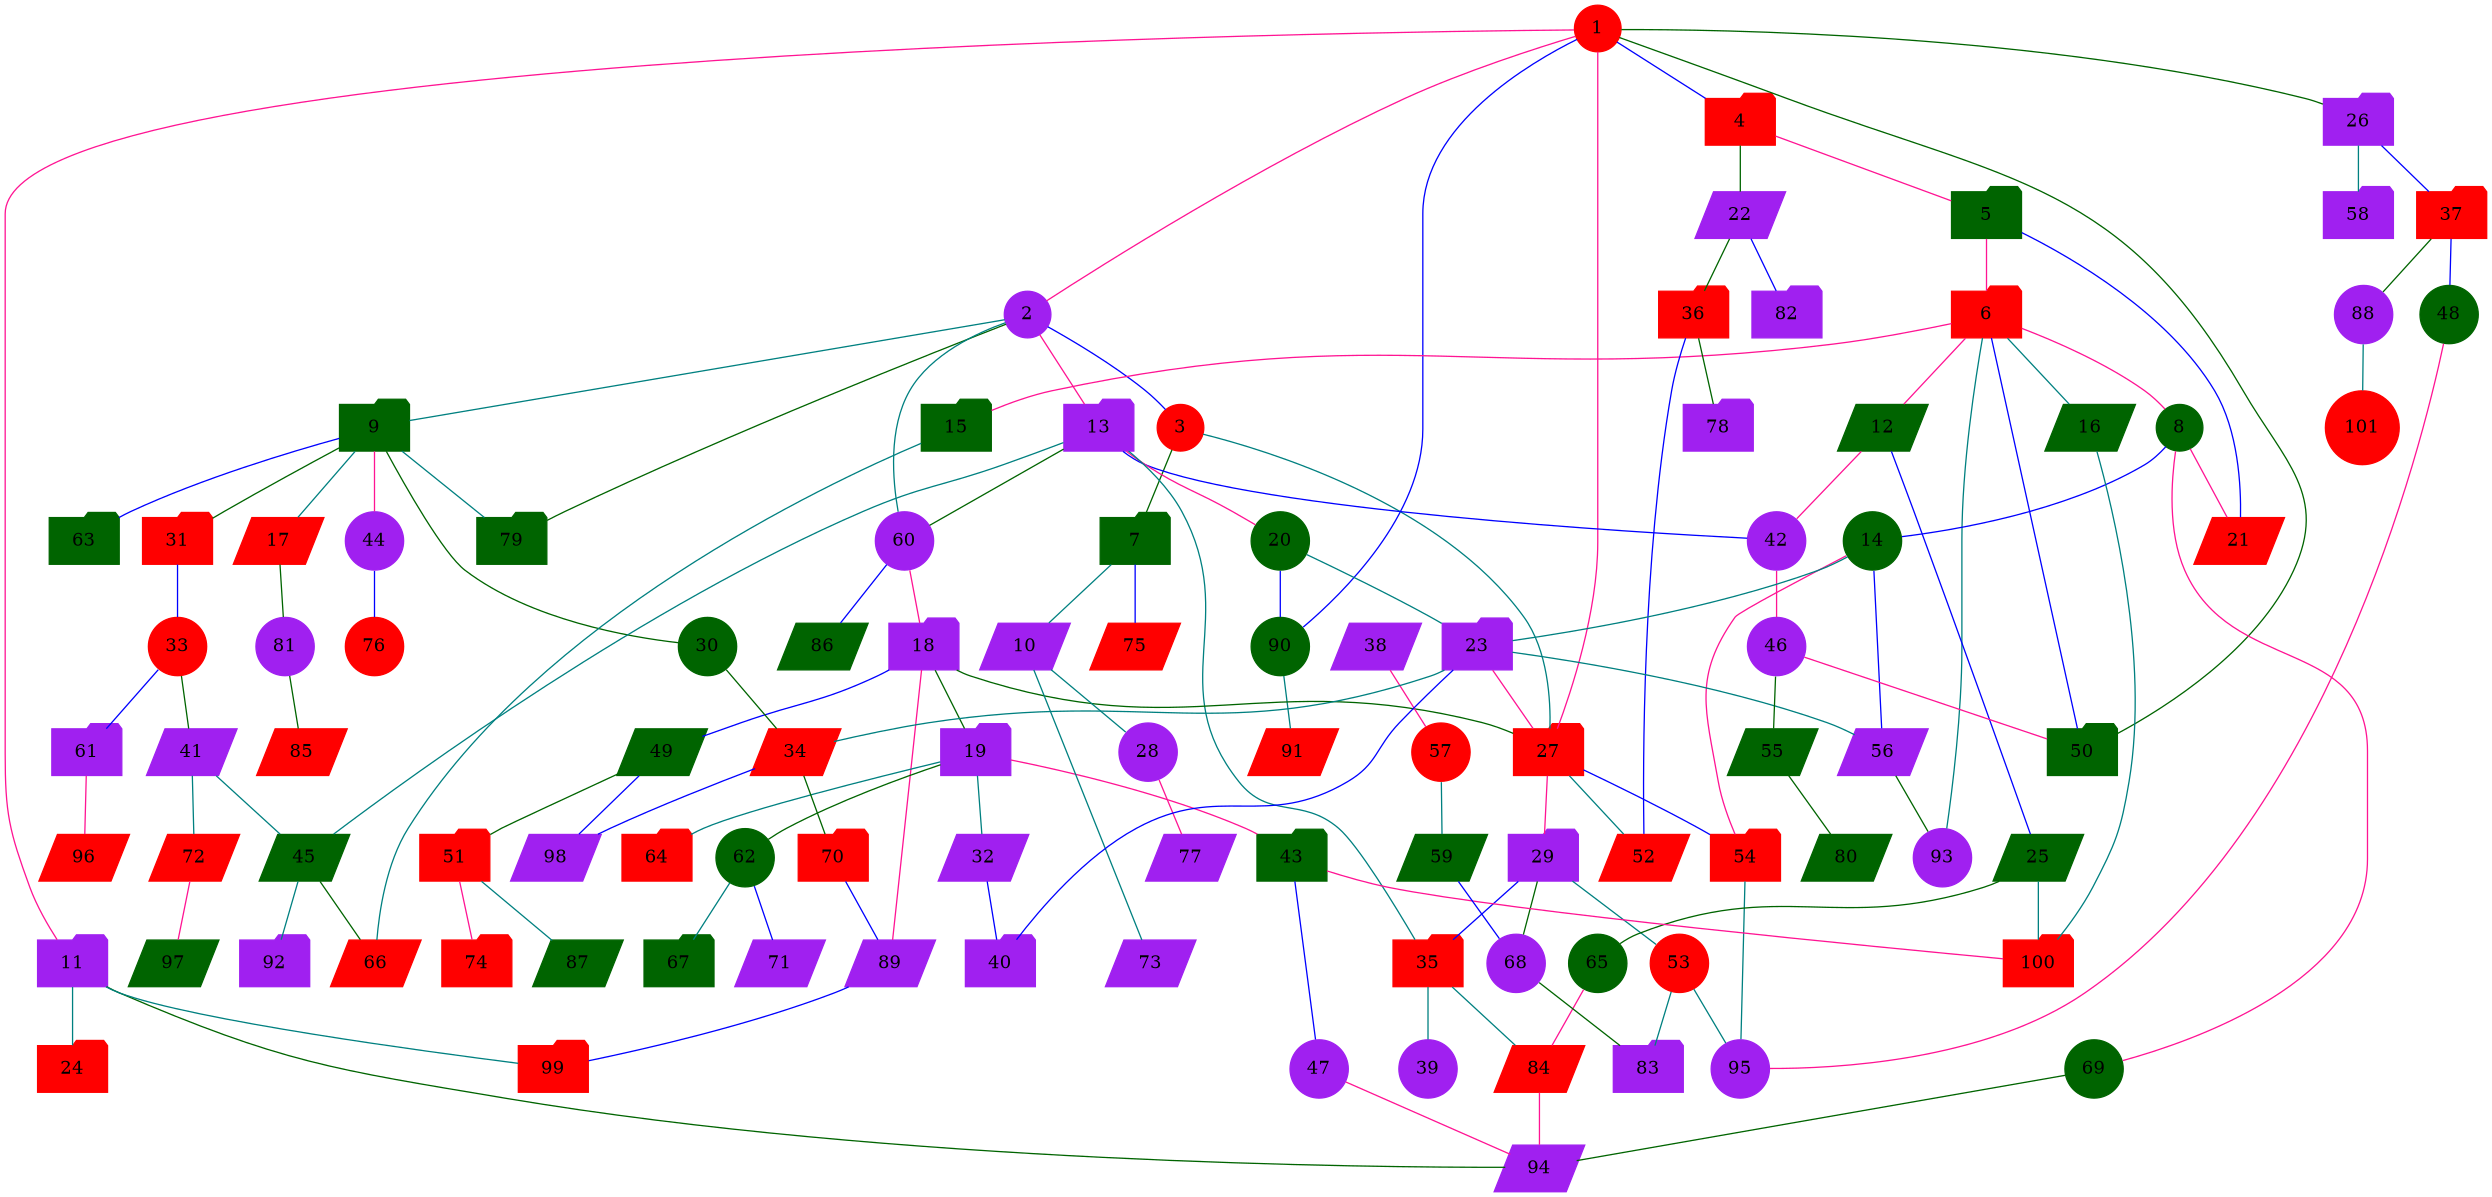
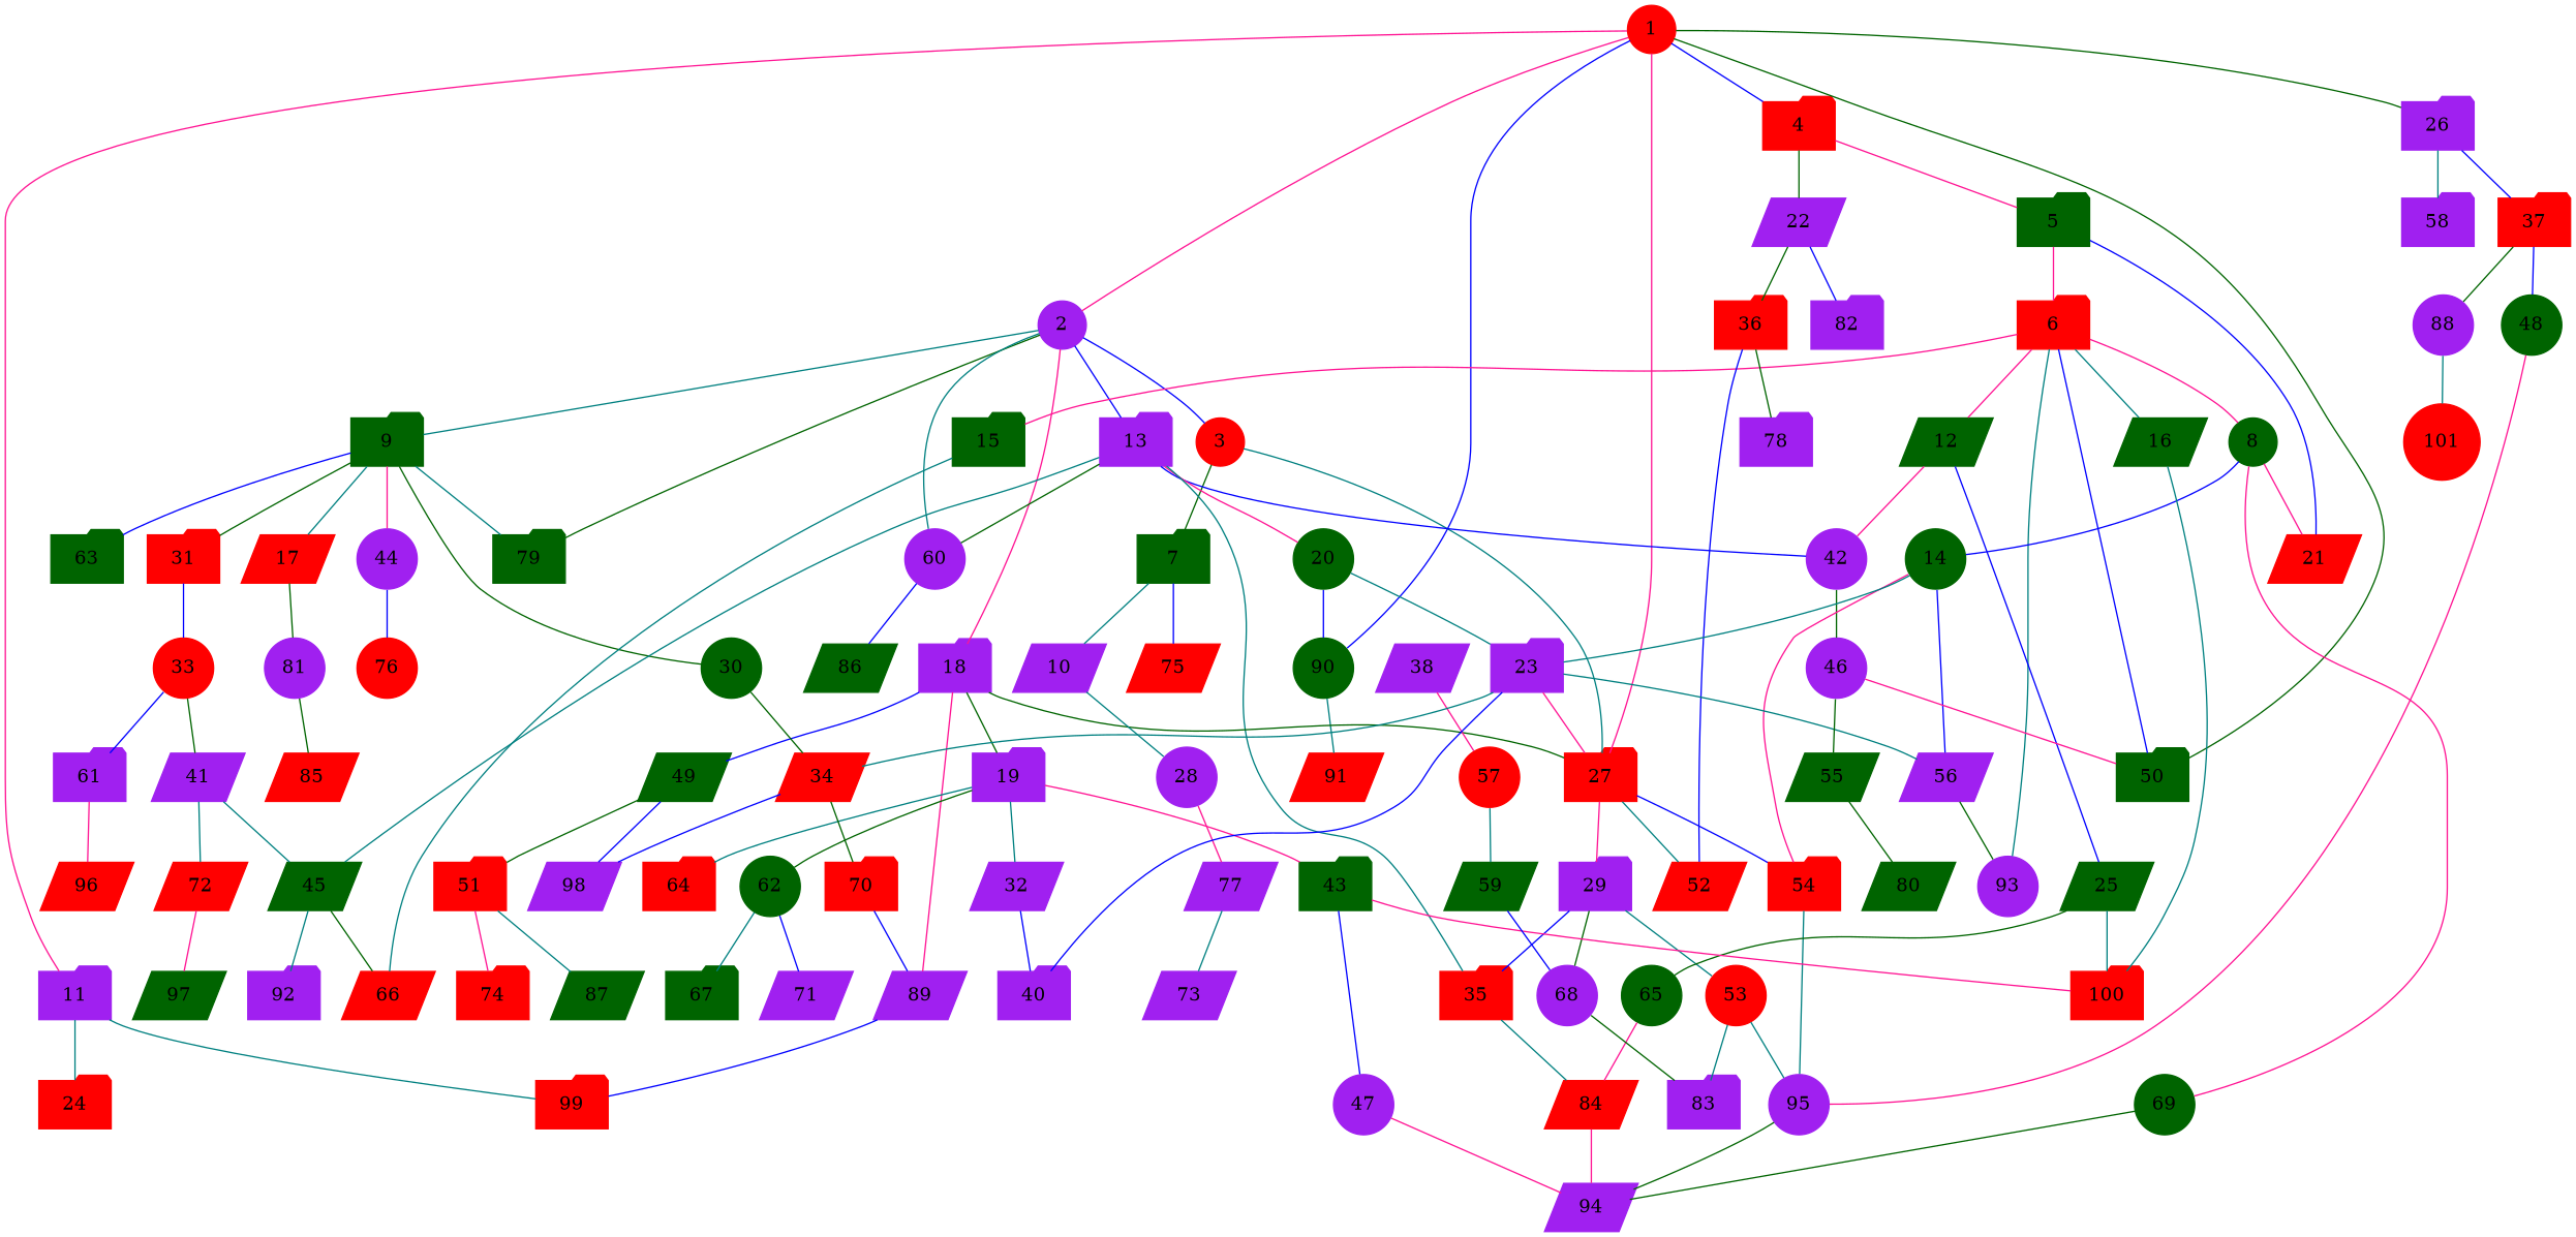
  graph {
    node [color=purple shape=folder style=filled]
    edge [color=teal]
    1 [color=red shape=circle]
    2 [shape=circle]
    4 [color=red]
    11
    26
    27 [color=red]
    50 [color=darkgreen]
    90 [color=darkgreen shape=circle]
    3 [color=red shape=circle]
    9 [color=darkgreen]
    13
    18
    79 [color=darkgreen]
    60 [shape=circle]
    5 [color=darkgreen]
    22 [shape=parallelogram]
    24 [color=red]
    94 [shape=parallelogram]
    99 [color=red]
    37 [color=red]
    58
    54 [color=red]
    29
    52 [color=red shape=parallelogram]
    91 [color=red shape=parallelogram]
    7 [color=darkgreen]
    17 [color=red shape=parallelogram]
    30 [color=darkgreen shape=circle]
    31 [color=red]
    44 [shape=circle]
    63 [color=darkgreen]
    42 [shape=circle]
    20 [color=darkgreen shape=circle]
    35 [color=red]
    45 [color=darkgreen shape=parallelogram]
    19
    49 [color=darkgreen shape=parallelogram]
    89 [shape=parallelogram]
    38 [shape=parallelogram]
    57 [color=red shape=circle]
    10 [shape=parallelogram]
    75 [color=red shape=parallelogram]
    6 [color=red]
    21 [color=red shape=parallelogram]
    36 [color=red]
    82
    8 [color=darkgreen shape=circle]
    12 [color=darkgreen shape=parallelogram]
    15 [color=darkgreen]
    16 [color=darkgreen shape=parallelogram]
    93 [shape=circle]
    14 [color=darkgreen shape=circle]
    69 [color=darkgreen shape=circle]
    25 [color=darkgreen shape=parallelogram]
    66 [color=red shape=parallelogram]
    100 [color=red]
    28 [shape=circle]
    73 [shape=parallelogram]
    23
    56 [shape=parallelogram]
    81 [shape=circle]
    34 [color=red shape=parallelogram]
    33 [color=red shape=circle]
    76 [color=red shape=circle]
    77 [shape=parallelogram]
    65 [color=darkgreen shape=circle]
    46 [shape=circle]
-   39 [shape=circle]
    84 [color=red shape=parallelogram]
    92
    86 [color=darkgreen shape=parallelogram]
    40
    95 [shape=circle]
    85 [color=red shape=parallelogram]
    32 [shape=parallelogram]
    43 [color=darkgreen]
    62 [color=darkgreen shape=circle]
    64 [color=red]
    98 [shape=parallelogram]
    51 [color=red]
    47 [shape=circle]
    67 [color=darkgreen]
    71 [shape=parallelogram]
    78
    70 [color=red]
    48 [color=darkgreen shape=circle]
    88 [shape=circle]
    53 [color=red shape=circle]
    68 [shape=circle]
    83
    41 [shape=parallelogram]
    61
    72 [color=red shape=parallelogram]
    96 [color=red shape=parallelogram]
    101 [color=red shape=circle]
    59 [color=darkgreen shape=parallelogram]
    97 [color=darkgreen shape=parallelogram]
    55 [color=darkgreen shape=parallelogram]
    80 [color=darkgreen shape=parallelogram]
    74 [color=red]
    87 [color=darkgreen shape=parallelogram]
    1 -- 2 [color=deeppink]
    1 -- 4 [color=blue]
    1 -- 11 [color=deeppink]
    1 -- 26 [color=darkgreen]
    1 -- 27 [color=deeppink]
    1 -- 50 [color=darkgreen]
    1 -- 90 [color=blue]
    2 -- 3 [color=blue]
    2 -- 9
-   2 -- 13 [color=deeppink]
-   60 -- 18 [color=deeppink]
+   2 -- 13 [color=blue]
+   2 -- 18 [color=deeppink]
    2 -- 79 [color=darkgreen]
    2 -- 60
    4 -- 5 [color=deeppink]
    4 -- 22 [color=darkgreen]
    11 -- 24
-   11 -- 94 [color=darkgreen]
+   95 -- 94 [color=darkgreen]
    11 -- 99
    26 -- 37 [color=blue]
    26 -- 58
    27 -- 54 [color=blue]
    27 -- 29 [color=deeppink]
    27 -- 52
    90 -- 91
    3 -- 27
    3 -- 7 [color=darkgreen]
    9 -- 79
    9 -- 17
    9 -- 30 [color=darkgreen]
    9 -- 31 [color=darkgreen]
    9 -- 44 [color=deeppink]
    9 -- 63 [color=blue]
    13 -- 60 [color=darkgreen]
    13 -- 42 [color=blue]
    13 -- 20 [color=deeppink]
    13 -- 35
    13 -- 45
    18 -- 27 [color=darkgreen]
    18 -- 19 [color=darkgreen]
    18 -- 49 [color=blue]
    18 -- 89 [color=deeppink]
    60 -- 86 [color=blue]
    5 -- 6 [color=deeppink]
    5 -- 21 [color=blue]
    22 -- 36 [color=darkgreen]
    22 -- 82 [color=blue]
    37 -- 48 [color=blue]
    37 -- 88 [color=darkgreen]
    54 -- 95
    29 -- 35 [color=blue]
    29 -- 53
    29 -- 68 [color=darkgreen]
    7 -- 10
    7 -- 75 [color=blue]
    17 -- 81 [color=darkgreen]
    30 -- 34 [color=darkgreen]
    31 -- 33 [color=blue]
    44 -- 76 [color=blue]
-   42 -- 46 [color=deeppink]
+   42 -- 46 [color=darkgreen]
    20 -- 90 [color=blue]
    20 -- 23
-   35 -- 39
    35 -- 84
    45 -- 66 [color=darkgreen]
    45 -- 92
    19 -- 32
    19 -- 43 [color=deeppink]
    19 -- 62 [color=darkgreen]
    19 -- 64
    49 -- 98 [color=blue]
    49 -- 51 [color=darkgreen]
    89 -- 99 [color=blue]
    38 -- 57 [color=deeppink]
    57 -- 59
    10 -- 28
-   10 -- 73
+   77 -- 73
    6 -- 50 [color=blue]
    6 -- 8 [color=deeppink]
    6 -- 12 [color=deeppink]
    6 -- 15 [color=deeppink]
    6 -- 16
    6 -- 93
    36 -- 52 [color=blue]
    36 -- 78 [color=darkgreen]
    8 -- 21 [color=deeppink]
    8 -- 14 [color=blue]
    8 -- 69 [color=deeppink]
    12 -- 42 [color=deeppink]
    12 -- 25 [color=blue]
    15 -- 66
    16 -- 100
    14 -- 54 [color=deeppink]
    14 -- 23
    14 -- 56 [color=blue]
    69 -- 94 [color=darkgreen]
    25 -- 100
    25 -- 65 [color=darkgreen]
    28 -- 77 [color=deeppink]
    23 -- 27 [color=deeppink]
    23 -- 56
    23 -- 34
    23 -- 40 [color=blue]
    56 -- 93 [color=darkgreen]
    81 -- 85 [color=darkgreen]
    34 -- 98 [color=blue]
    34 -- 70 [color=darkgreen]
    33 -- 41 [color=darkgreen]
    33 -- 61 [color=blue]
    65 -- 84 [color=deeppink]
    46 -- 50 [color=deeppink]
    46 -- 55 [color=darkgreen]
    84 -- 94 [color=deeppink]
    32 -- 40 [color=blue]
    43 -- 100 [color=deeppink]
    43 -- 47 [color=blue]
    62 -- 67
    62 -- 71 [color=blue]
    51 -- 74 [color=deeppink]
    51 -- 87
    47 -- 94 [color=deeppink]
    70 -- 89 [color=blue]
    48 -- 95 [color=deeppink]
    88 -- 101
    53 -- 95
    53 -- 83
    68 -- 83 [color=darkgreen]
    41 -- 45
    41 -- 72
    61 -- 96 [color=deeppink]
    72 -- 97 [color=deeppink]
    59 -- 68 [color=blue]
    55 -- 80 [color=darkgreen]
  }
